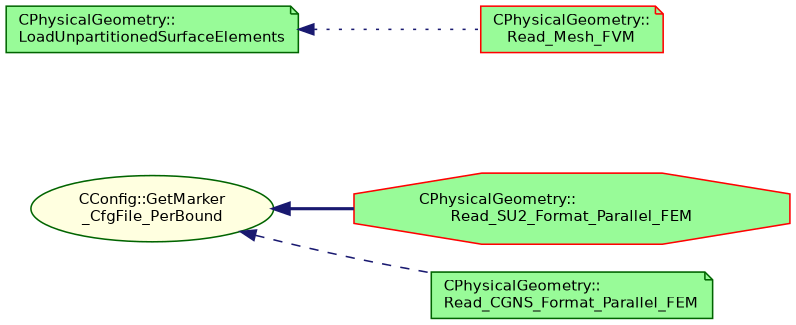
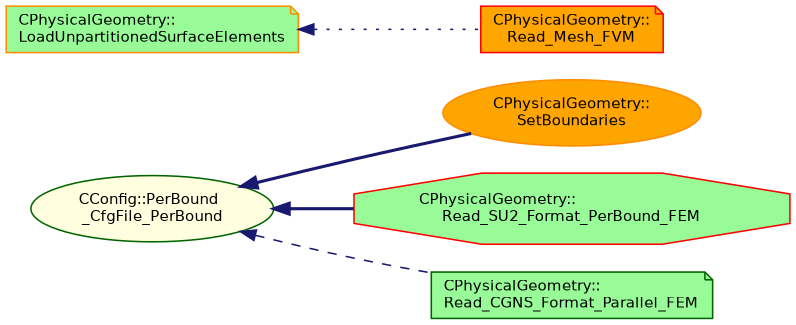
  digraph {
    rankdir=LR
    node [color=darkgreen fillcolor=palegreen fontname=Helvetica fontsize=10 shape=note style=filled]
    edge [color=midnightblue dir=back fontname=Helvetica fontsize=10 labelfontname=Helvetica labelfontsize=10 style=bold]
-   n1 [fillcolor=lightyellow fontcolor=black height=0.2 label="CConfig::GetMarker\l_CfgFile_PerBound" shape=ellipse width=0.4]
-   n3 [color=red height=0.2 label="CPhysicalGeometry::\lRead_SU2_Format_Parallel_FEM" shape=octagon width=0.4]
+   n1 [fillcolor=lightyellow fontcolor=black height=0.2 label="CConfig::PerBound\l_CfgFile_PerBound" shape=ellipse width=0.4]
+   n2 [color=darkorange fillcolor=orange height=0.2 label="CPhysicalGeometry::\lSetBoundaries" shape=ellipse width=0.4]
+   n3 [color=red height=0.2 label="CPhysicalGeometry::\lRead_SU2_Format_PerBound_FEM" shape=octagon width=0.4]
    n4 [height=0.2 label="CPhysicalGeometry::\lRead_CGNS_Format_Parallel_FEM" width=0.4]
-   n5 [height=0.2 label="CPhysicalGeometry::\lLoadUnpartitionedSurfaceElements" width=0.4]
-   n6 [color=red height=0.2 label="CPhysicalGeometry::\lRead_Mesh_FVM" width=0.4]
+   n5 [color=darkorange height=0.2 label="CPhysicalGeometry::\lLoadUnpartitionedSurfaceElements" width=0.4]
+   n6 [color=red fillcolor=orange height=0.2 label="CPhysicalGeometry::\lRead_Mesh_FVM" width=0.4]
+   n1 -> n2
    n1 -> n3
    n1 -> n4 [style=dashed]
    n5 -> n6 [style=dotted]
  }
